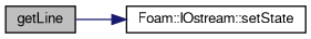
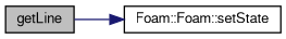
  digraph {
    rankdir=LR
    node [color=black fontname=FreeSans fontsize=10 shape=record]
    n1 [fillcolor=grey75 fontcolor=black height=0.2 label=getLine style=filled width=0.4]
-   n2 [height=0.2 label="Foam::IOstream::setState" width=0.4]
+   n2 [height=0.2 label="Foam::Foam::setState" width=0.4]
    n1 -> n2 [color=midnightblue fontname=FreeSans fontsize=10 labelfontname=FreeSans labelfontsize=10 style=solid]
  }
